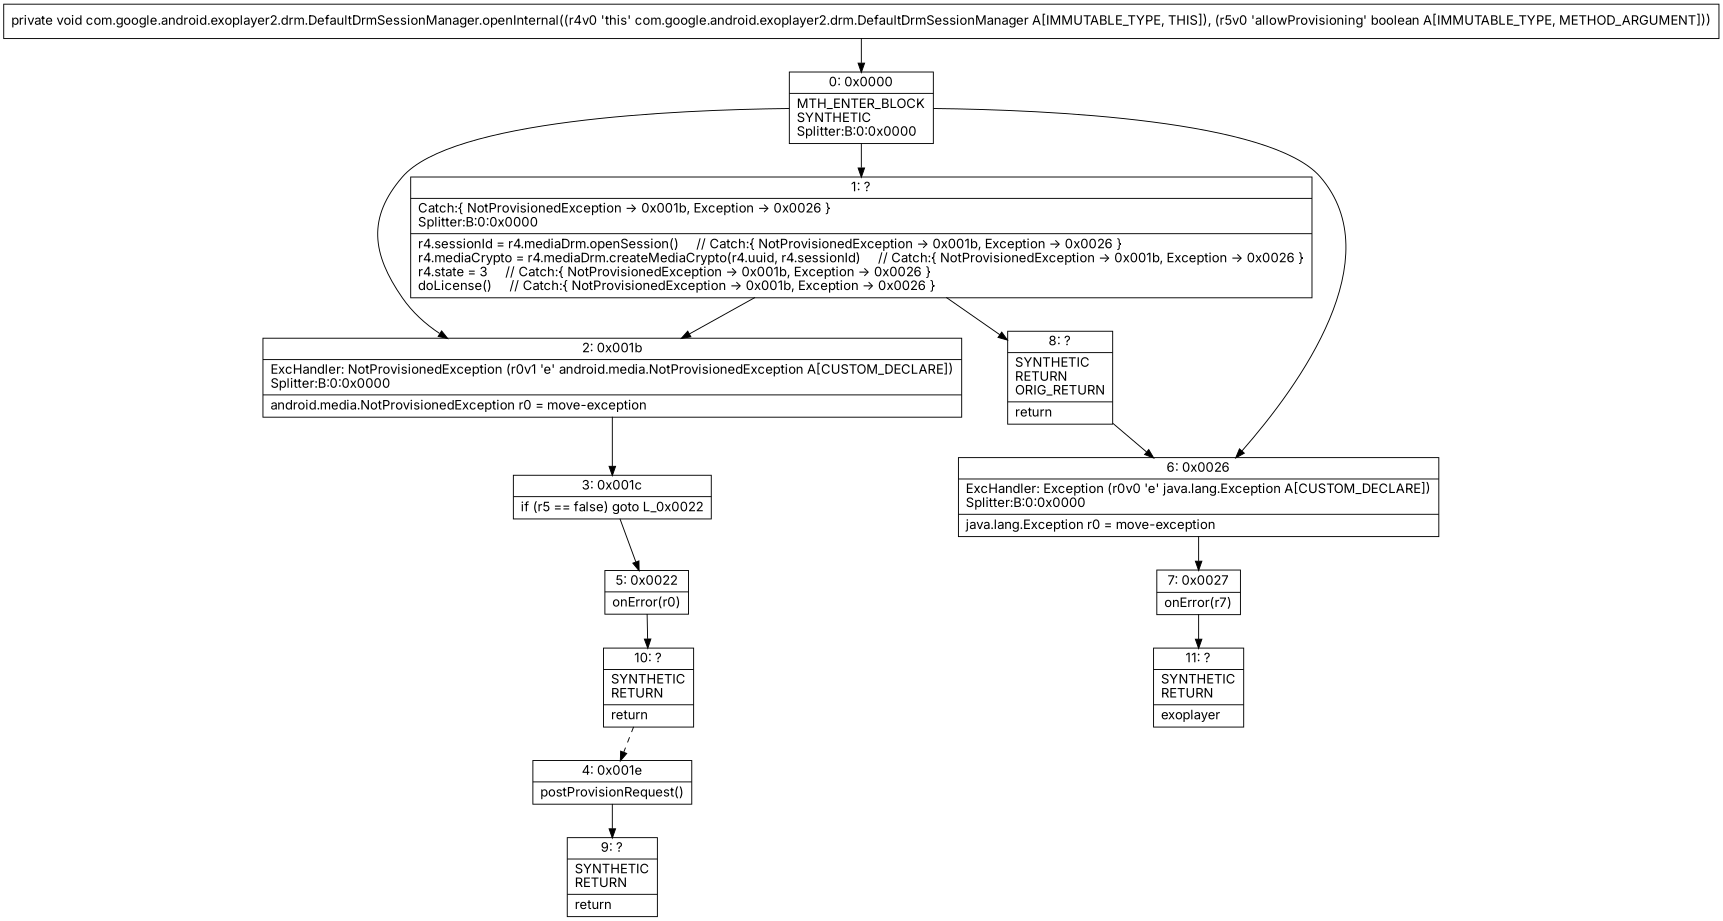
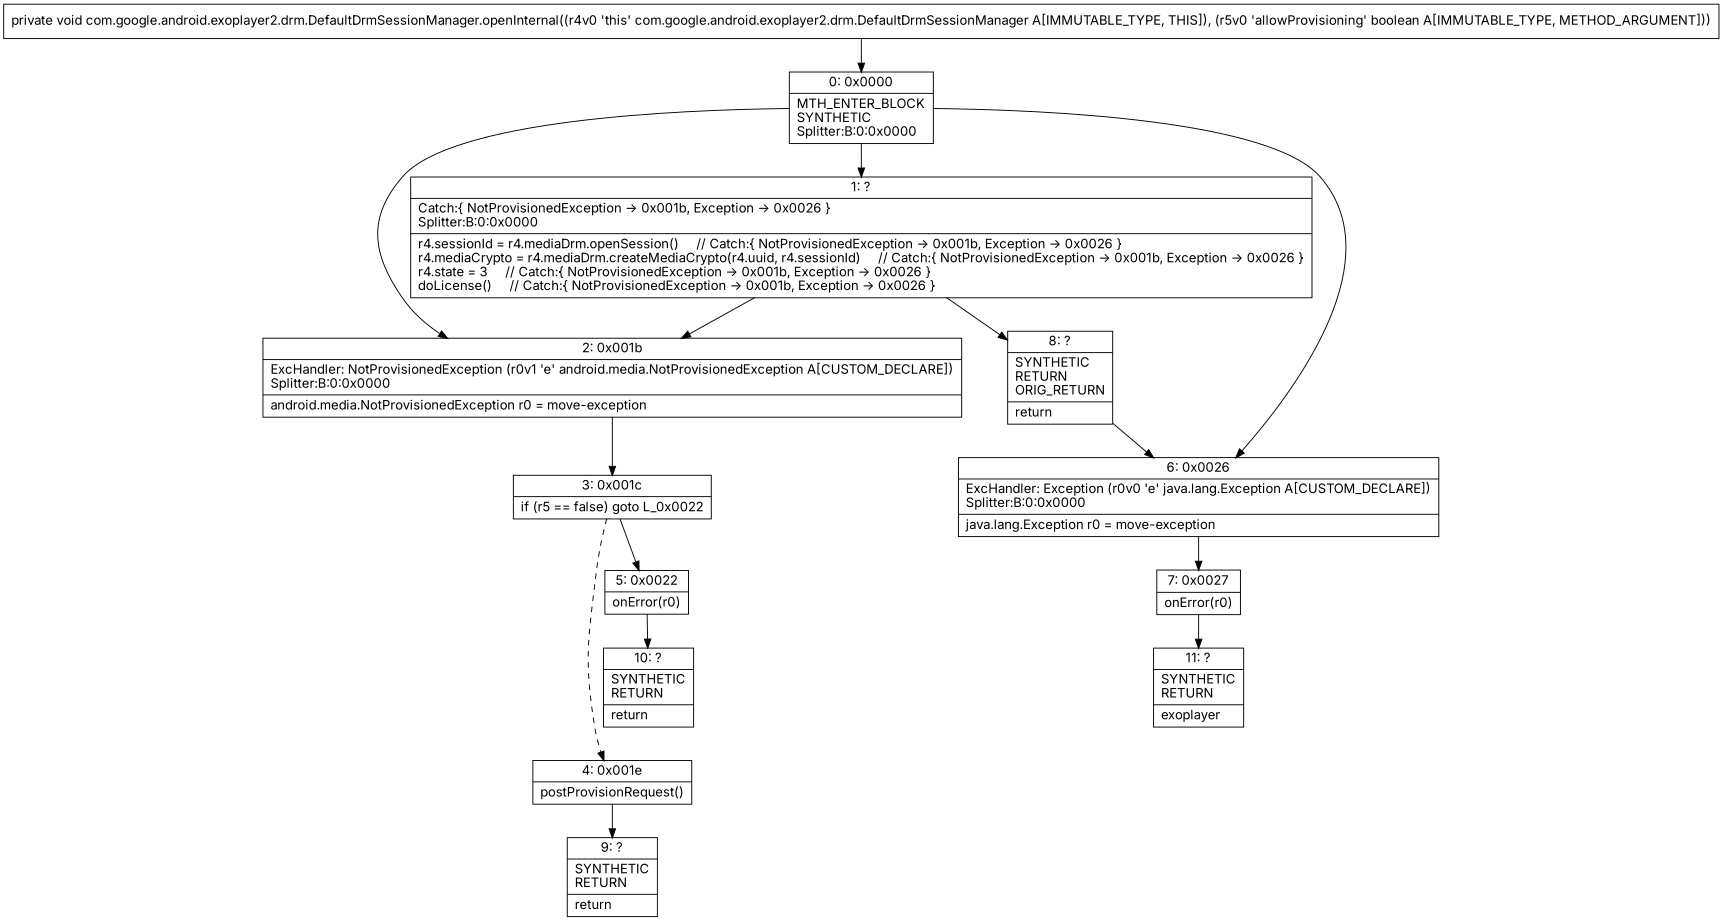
  digraph {
    fontname=Inter
    node [fontname=Inter shape=record]
    edge [fontname=Inter]
    n1 [label="{0\:\ 0x0000|MTH_ENTER_BLOCK\lSYNTHETIC\lSplitter:B:0:0x0000\l}"]
    n2 [label="{1\:\ ?|Catch:\{ NotProvisionedException \-\> 0x001b, Exception \-\> 0x0026 \}\lSplitter:B:0:0x0000\l|r4.sessionId = r4.mediaDrm.openSession()     \/\/ Catch:\{ NotProvisionedException \-\> 0x001b, Exception \-\> 0x0026 \}\lr4.mediaCrypto = r4.mediaDrm.createMediaCrypto(r4.uuid, r4.sessionId)     \/\/ Catch:\{ NotProvisionedException \-\> 0x001b, Exception \-\> 0x0026 \}\lr4.state = 3     \/\/ Catch:\{ NotProvisionedException \-\> 0x001b, Exception \-\> 0x0026 \}\ldoLicense()     \/\/ Catch:\{ NotProvisionedException \-\> 0x001b, Exception \-\> 0x0026 \}\l}"]
    n3 [label="{2\:\ 0x001b|ExcHandler: NotProvisionedException (r0v1 'e' android.media.NotProvisionedException A[CUSTOM_DECLARE])\lSplitter:B:0:0x0000\l|android.media.NotProvisionedException r0 = move\-exception\l}"]
    n4 [label="{6\:\ 0x0026|ExcHandler: Exception (r0v0 'e' java.lang.Exception A[CUSTOM_DECLARE])\lSplitter:B:0:0x0000\l|java.lang.Exception r0 = move\-exception\l}"]
    n5 [label="{8\:\ ?|SYNTHETIC\lRETURN\lORIG_RETURN\l|return\l}"]
    n6 [label="{3\:\ 0x001c|if (r5 == false) goto L_0x0022\l}"]
-   n7 [label="{7\:\ 0x0027|onError(r7)\l}"]
+   n7 [label="{7\:\ 0x0027|onError(r0)\l}"]
    n8 [label="{4\:\ 0x001e|postProvisionRequest()\l}"]
    n9 [label="{5\:\ 0x0022|onError(r0)\l}"]
    n10 [label="{9\:\ ?|SYNTHETIC\lRETURN\l|return\l}"]
    n11 [label="{10\:\ ?|SYNTHETIC\lRETURN\l|return\l}"]
    n12 [label="{11\:\ ?|SYNTHETIC\lRETURN\l|exoplayer\l}"]
    n13 [label="{private void com.google.android.exoplayer2.drm.DefaultDrmSessionManager.openInternal((r4v0 'this' com.google.android.exoplayer2.drm.DefaultDrmSessionManager A[IMMUTABLE_TYPE, THIS]), (r5v0 'allowProvisioning' boolean A[IMMUTABLE_TYPE, METHOD_ARGUMENT])) }"]
    n1 -> n2
    n1 -> n3
    n1 -> n4
    n2 -> n3
    n2 -> n5
    n3 -> n6
    n4 -> n7
    n5 -> n4
-   n11 -> n8 [style=dashed]
+   n6 -> n8 [style=dashed]
    n6 -> n9
    n7 -> n12
    n8 -> n10
    n9 -> n11
    n13 -> n1
  }
